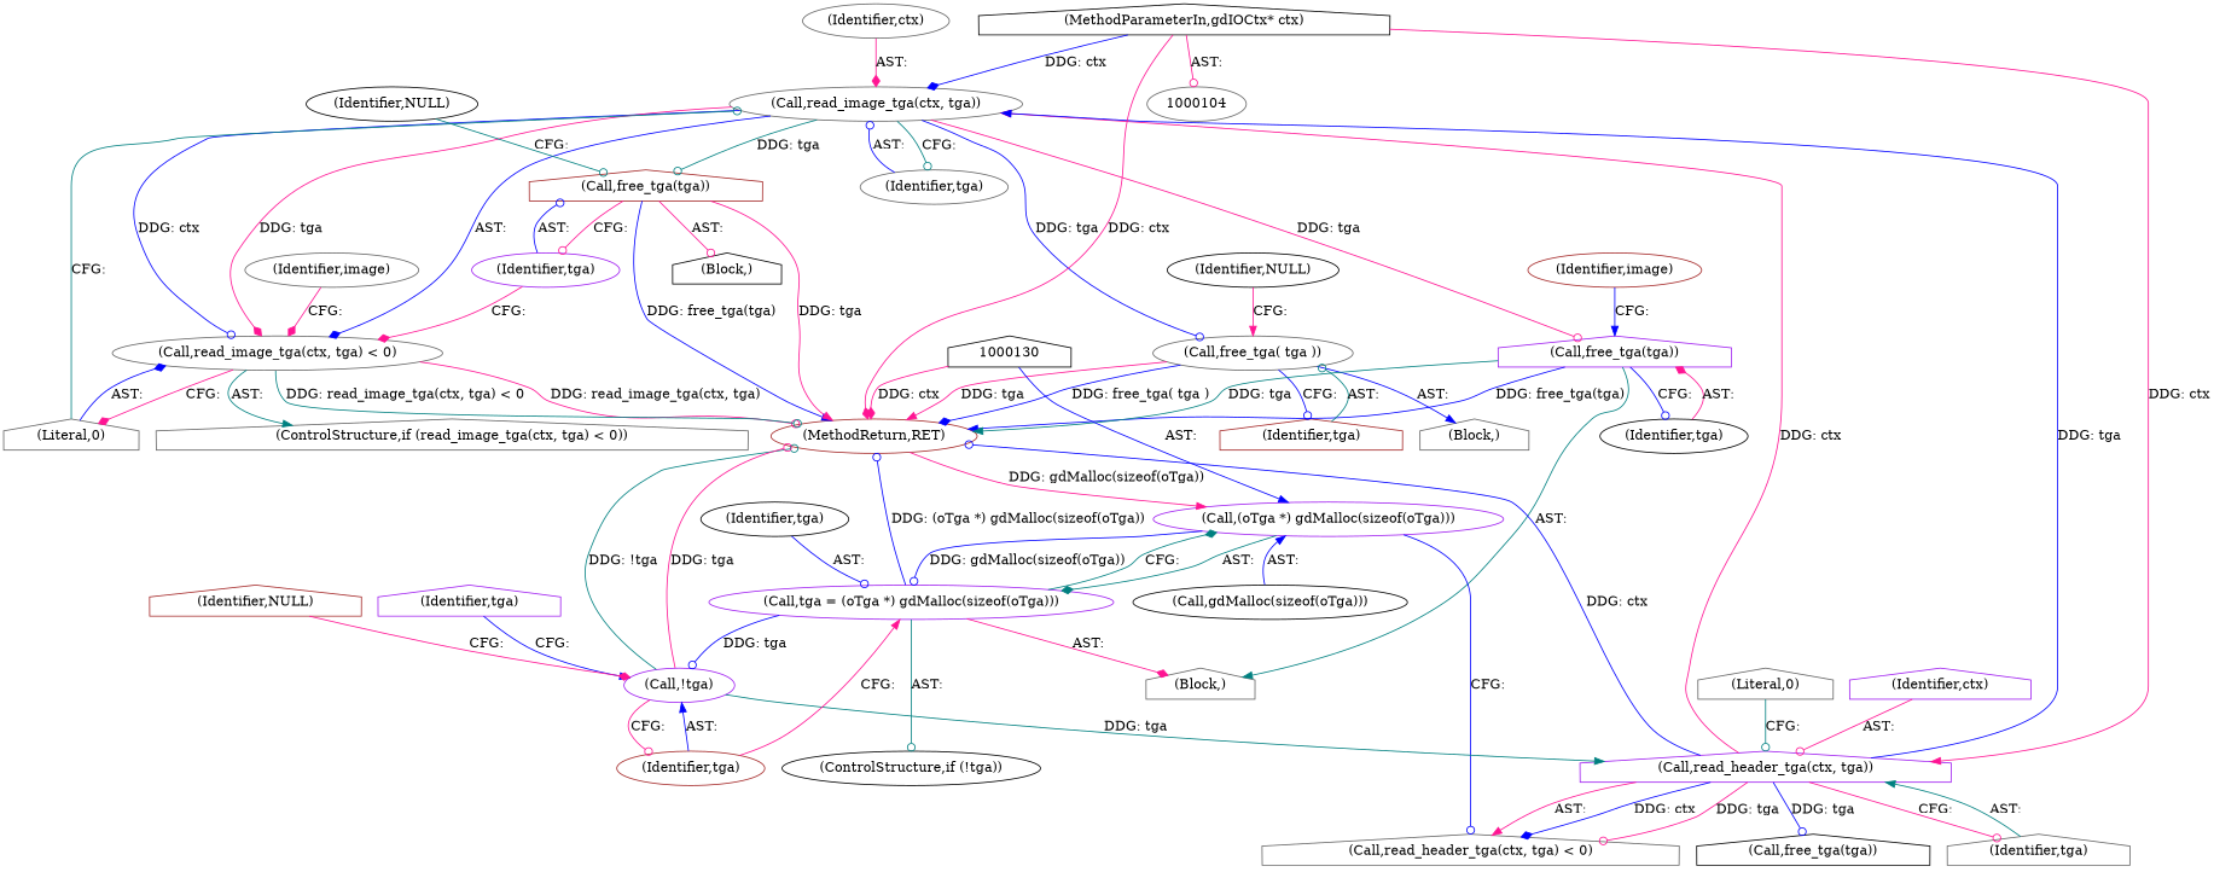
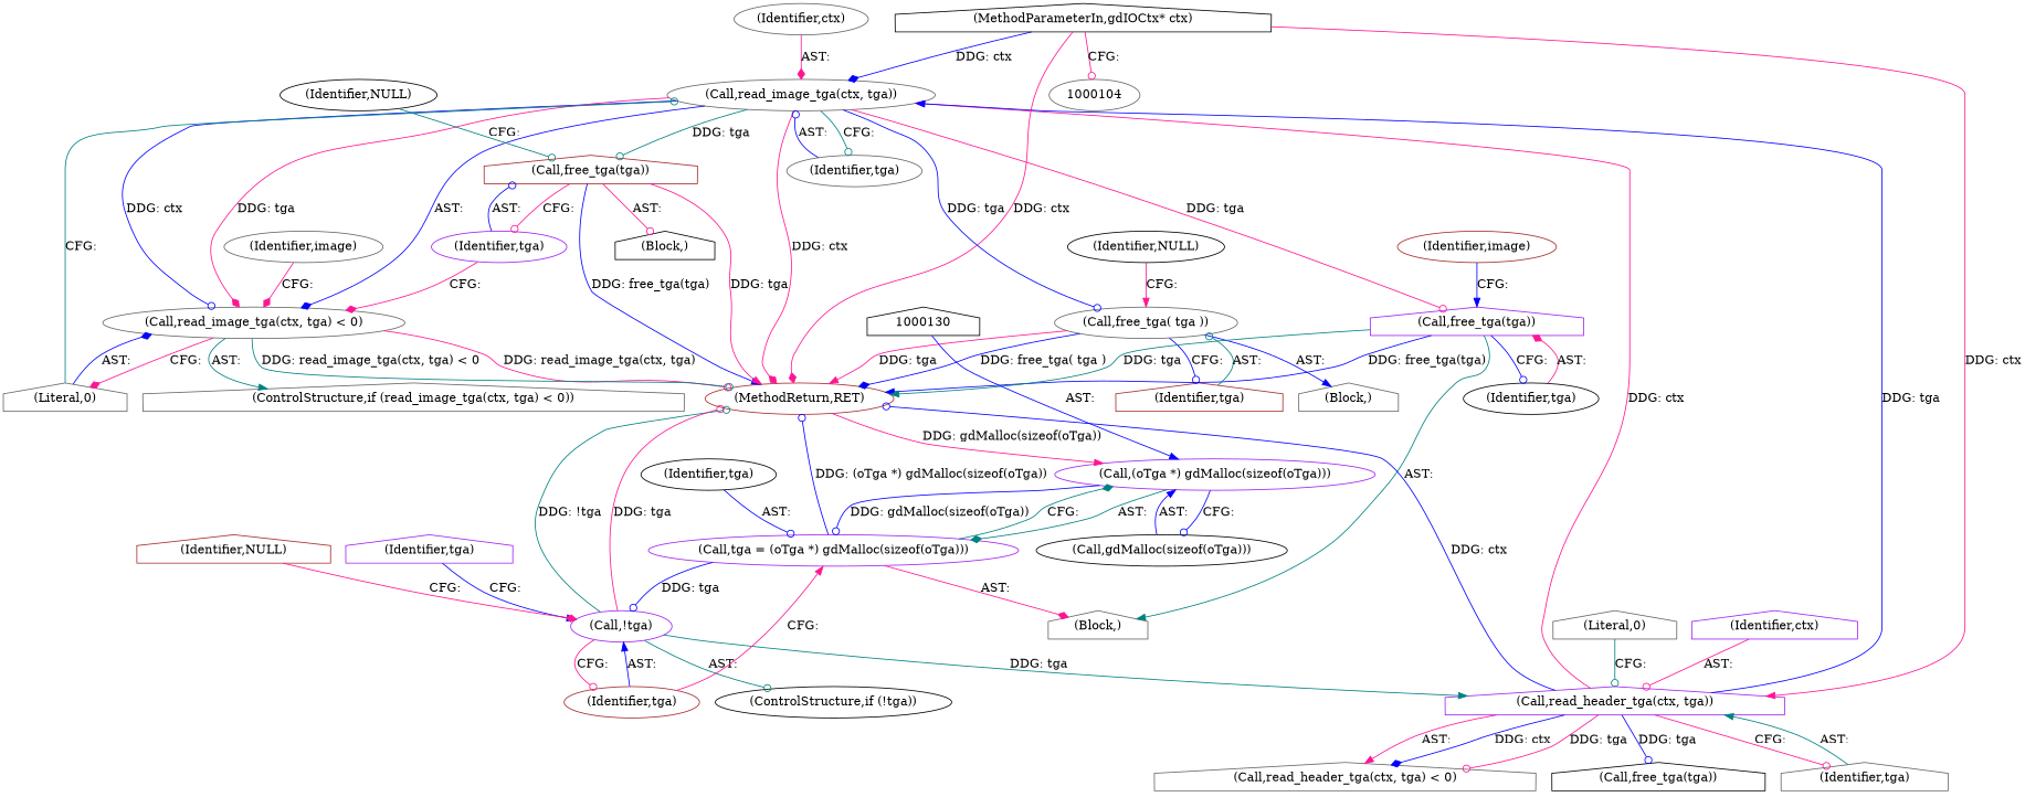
  digraph {
    node [color=gray40 shape=ellipse]
    edge [arrowhead=odot color=deeppink]
    n1 [label="(Call,read_image_tga(ctx, tga))"]
    n2 [label="(Call,read_image_tga(ctx, tga) < 0)"]
    n3 [color=brown label="(Call,free_tga(tga))" shape=house]
    n4 [label="(Call,free_tga( tga ))"]
    n5 [color=purple label="(Call,free_tga(tga))" shape=house]
    n6 [color=brown label="(MethodReturn,RET)"]
    n7 [label="(Identifier,tga)"]
    n8 [label="(ControlStructure,if (read_image_tga(ctx, tga) < 0))" shape=house]
    n9 [label="(Literal,0)" shape=house]
    n10 [color=black label="(Block,)" shape=house]
    n11 [color=purple label="(Identifier,tga)"]
    n12 [color=brown label="(Identifier,tga)" shape=house]
    n13 [label="(Block,)" shape=house]
    n14 [label="(Block,)" shape=house]
    n15 [color=black label="(Identifier,tga)"]
    n16 [color=purple label="(Call,(oTga *) gdMalloc(sizeof(oTga)))"]
    n17 [color=purple label="(Call,read_header_tga(ctx, tga))" shape=house]
    n18 [color=black label="(Call,free_tga(tga))" shape=house]
    n19 [label="(Identifier,tga)" shape=house]
    n20 [label="(Call,read_header_tga(ctx, tga) < 0)" shape=house]
    n21 [color=black label="(MethodParameterIn,gdIOCtx* ctx)" shape=house]
    1000104
    n23 [color=purple label="(Call,!tga)"]
    n24 [color=black label="(ControlStructure,if (!tga))"]
    n25 [color=brown label="(Identifier,tga)"]
    n26 [color=purple label="(Call,tga = (oTga *) gdMalloc(sizeof(oTga)))"]
    n27 [color=black label="(Call,gdMalloc(sizeof(oTga)))"]
    n28 [label="(Identifier,image)"]
    n29 [color=black label="(Identifier,tga)"]
    n30 [label="(Literal,0)" shape=house]
    n31 [label="(Identifier,ctx)"]
    n32 [color=purple label="(Identifier,tga)" shape=house]
    n33 [color=black label="(Identifier,NULL)"]
    n34 [color=brown label="(Identifier,image)"]
    n35 [color=brown label="(Identifier,NULL)" shape=house]
    n36 [color=purple label="(Identifier,ctx)" shape=house]
    n37 [color=black label="(Identifier,NULL)"]
    1000130 [color=black shape=house]
    n1 -> n2 [arrowhead=diamond color=blue label="AST: "]
    n1 -> n2 [color=blue label="DDG: ctx"]
    n1 -> n2 [arrowhead=diamond label="DDG: tga"]
    n1 -> n3 [color=teal label="DDG: tga"]
    n1 -> n4 [color=blue label="DDG: tga"]
    n1 -> n5 [label="DDG: tga"]
-   1000130 -> n6 [arrowhead=diamond label="DDG: ctx"]
+   n1 -> n6 [arrowhead=diamond label="DDG: ctx"]
    n1 -> n7 [color=teal label="CFG: "]
    n2 -> n6 [label="DDG: read_image_tga(ctx, tga)"]
    n2 -> n6 [color=teal label="DDG: read_image_tga(ctx, tga) < 0"]
    n2 -> n8 [arrowhead=normal color=teal label="AST: "]
    n2 -> n9 [arrowhead=diamond label="CFG: "]
    n3 -> n6 [arrowhead=normal color=blue label="DDG: free_tga(tga)"]
    n3 -> n6 [arrowhead=normal label="DDG: tga"]
    n3 -> n10 [label="AST: "]
    n3 -> n11 [label="CFG: "]
    n4 -> n6 [arrowhead=diamond color=blue label="DDG: free_tga( tga )"]
    n4 -> n6 [arrowhead=normal label="DDG: tga"]
    n4 -> n12 [color=blue label="CFG: "]
    n4 -> n13 [arrowhead=normal color=blue label="AST: "]
    n5 -> n6 [arrowhead=normal color=blue label="DDG: free_tga(tga)"]
    n5 -> n6 [arrowhead=normal color=teal label="DDG: tga"]
    n5 -> n14 [arrowhead=normal color=teal label="AST: "]
    n5 -> n15 [color=blue label="CFG: "]
    n6 -> n16 [arrowhead=normal label="DDG: gdMalloc(sizeof(oTga))"]
    n7 -> n1 [color=blue label="AST: "]
    n9 -> n1 [color=teal label="CFG: "]
    n9 -> n2 [arrowhead=diamond color=blue label="AST: "]
    n11 -> n2 [arrowhead=diamond label="CFG: "]
    n11 -> n3 [color=blue label="AST: "]
    n12 -> n4 [color=teal label="AST: "]
    n15 -> n5 [arrowhead=diamond label="AST: "]
    n16 -> n26 [arrowhead=diamond color=teal label="AST: "]
    n16 -> n26 [color=blue label="DDG: gdMalloc(sizeof(oTga))"]
-   n16 -> n20 [color=blue label="CFG: "]
+   n16 -> n27 [color=blue label="CFG: "]
    n17 -> n1 [arrowhead=normal label="DDG: ctx"]
    n17 -> n1 [arrowhead=normal color=blue label="DDG: tga"]
    n17 -> n6 [color=blue label="DDG: ctx"]
    n17 -> n18 [color=blue label="DDG: tga"]
    n17 -> n19 [label="CFG: "]
    n17 -> n20 [arrowhead=normal label="AST: "]
    n17 -> n20 [arrowhead=diamond color=blue label="DDG: ctx"]
    n17 -> n20 [label="DDG: tga"]
    n19 -> n17 [arrowhead=normal color=teal label="AST: "]
    n21 -> n1 [arrowhead=diamond color=blue label="DDG: ctx"]
    n21 -> n6 [arrowhead=diamond label="DDG: ctx"]
    n21 -> n17 [arrowhead=normal label="DDG: ctx"]
-   n21 -> 1000104 [label="AST: "]
+   n21 -> 1000104 [label="CFG: "]
    n23 -> n6 [color=teal label="DDG: !tga"]
    n23 -> n6 [label="DDG: tga"]
    n23 -> n17 [arrowhead=normal color=teal label="DDG: tga"]
-   n26 -> n24 [color=teal label="AST: "]
+   n23 -> n24 [color=teal label="AST: "]
    n23 -> n25 [label="CFG: "]
    n25 -> n23 [arrowhead=normal color=blue label="AST: "]
    n25 -> n26 [arrowhead=normal label="CFG: "]
    n26 -> n6 [color=blue label="DDG: (oTga *) gdMalloc(sizeof(oTga))"]
    n26 -> n14 [arrowhead=diamond label="AST: "]
    n26 -> n16 [arrowhead=diamond color=teal label="CFG: "]
    n26 -> n23 [color=blue label="DDG: tga"]
    n27 -> n16 [arrowhead=normal color=blue label="AST: "]
    n28 -> n2 [arrowhead=diamond label="CFG: "]
    n29 -> n26 [color=blue label="AST: "]
    n30 -> n17 [color=teal label="CFG: "]
    n31 -> n1 [arrowhead=diamond label="AST: "]
    n32 -> n23 [arrowhead=normal color=blue label="CFG: "]
    n33 -> n3 [color=teal label="CFG: "]
    n34 -> n5 [arrowhead=normal color=blue label="CFG: "]
    n35 -> n23 [arrowhead=diamond label="CFG: "]
    n36 -> n17 [label="AST: "]
    n37 -> n4 [arrowhead=normal label="CFG: "]
    1000130 -> n16 [arrowhead=normal color=blue label="AST: "]
  }
